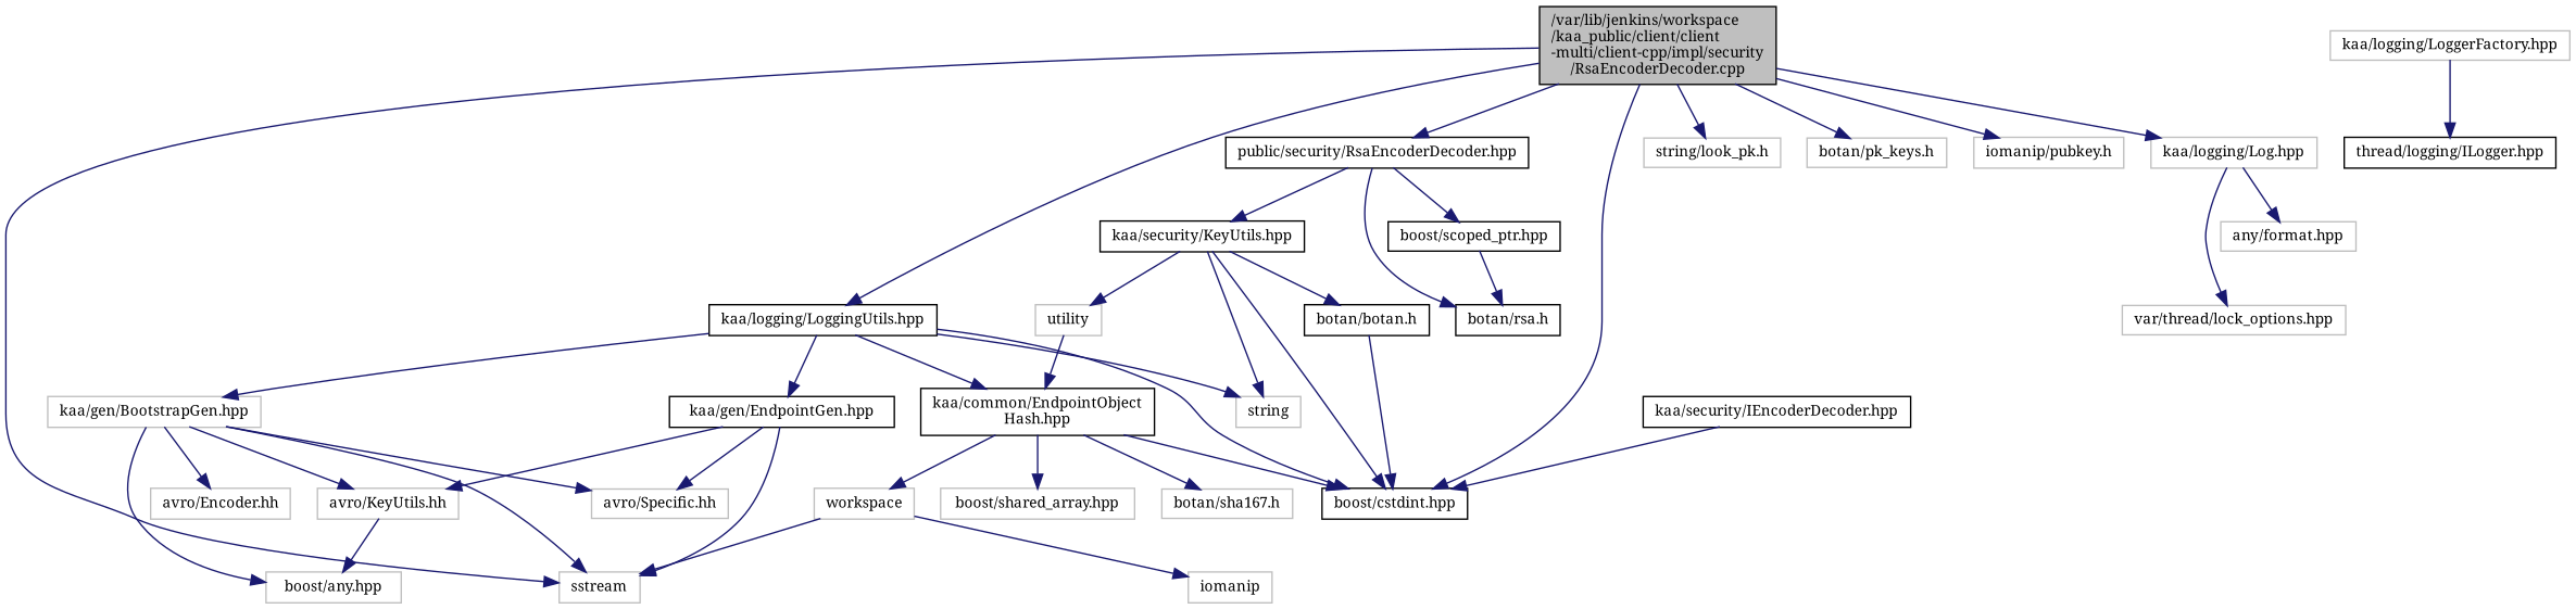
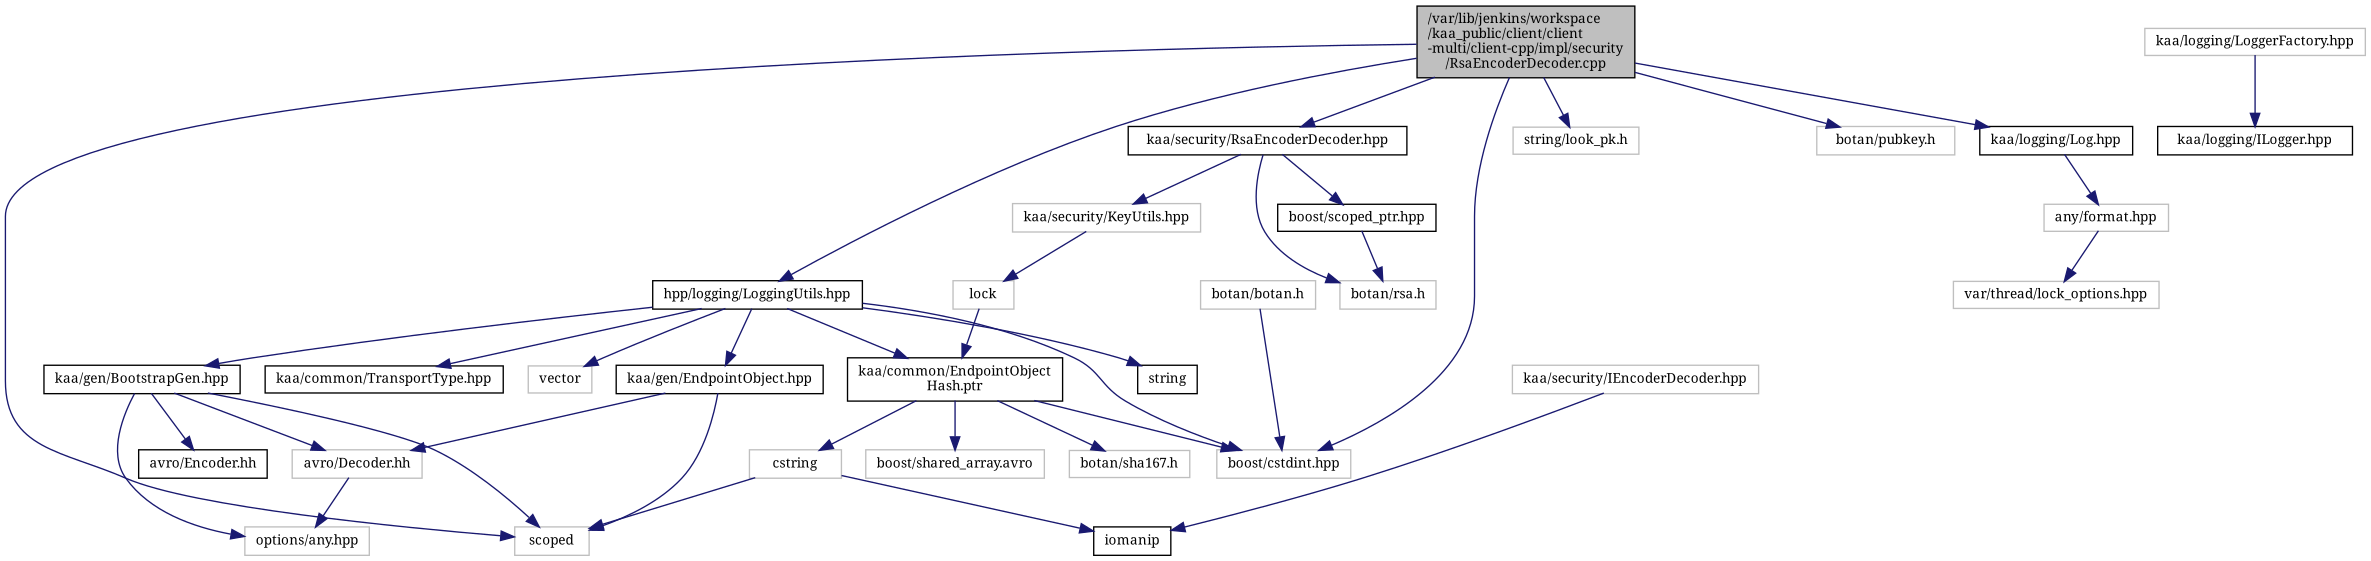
  digraph {
    fontname="Noto Serif"
    node [color=grey75 fontname="Noto Serif" fontsize=10 shape=record]
    edge [color=midnightblue fontname="Noto Serif" fontsize=10 labelfontname=FreeSans labelfontsize=10 style=solid]
    n1 [color=black fillcolor=grey75 fontcolor=black height=0.2 label="/var/lib/jenkins/workspace\l/kaa_public/client/client\l-multi/client-cpp/impl/security\l/RsaEncoderDecoder.cpp" style=filled width=0.4]
-   n2 [color=black height=0.2 label="public/security/RsaEncoderDecoder.hpp" width=0.4]
-   n3 [color=black height=0.2 label="boost/cstdint.hpp" width=0.4]
+   n2 [color=black height=0.2 label="kaa/security/RsaEncoderDecoder.hpp" width=0.4]
+   n3 [height=0.2 label="boost/cstdint.hpp" width=0.4]
    n4 [height=0.2 label="string/look_pk.h" width=0.4]
-   n5 [height=0.2 label="botan/pk_keys.h" width=0.4]
-   n6 [height=0.2 label="iomanip/pubkey.h" width=0.4]
-   n7 [height=0.2 label=sstream width=0.4]
-   n8 [height=0.2 label="kaa/logging/Log.hpp" width=0.4]
-   n9 [color=black height=0.2 label="kaa/logging/LoggingUtils.hpp" width=0.4]
-   n10 [color=black height=0.2 label="kaa/security/KeyUtils.hpp" width=0.4]
-   n11 [color=black height=0.2 label="botan/rsa.h" width=0.4]
+   n6 [height=0.2 label="botan/pubkey.h" width=0.4]
+   n7 [height=0.2 label=scoped width=0.4]
+   n8 [color=black height=0.2 label="kaa/logging/Log.hpp" width=0.4]
+   n9 [color=black height=0.2 label="hpp/logging/LoggingUtils.hpp" width=0.4]
+   n10 [height=0.2 label="kaa/security/KeyUtils.hpp" width=0.4]
+   n11 [height=0.2 label="botan/rsa.h" width=0.4]
    n12 [color=black height=0.2 label="boost/scoped_ptr.hpp" width=0.4]
    n13 [height=0.2 label="any/format.hpp" width=0.4]
    n14 [height=0.2 label="var/thread/lock_options.hpp" width=0.4]
-   n15 [height=0.2 label=string width=0.4]
-   n17 [height=0.2 label="kaa/gen/BootstrapGen.hpp" width=0.4]
-   n18 [color=black height=0.2 label="kaa/gen/EndpointGen.hpp" width=0.4]
-   n19 [color=black height=0.2 label="kaa/common/EndpointObject\lHash.hpp" width=0.4]
-   n21 [color=black height=0.2 label="botan/botan.h" width=0.4]
-   n22 [height=0.2 label=utility width=0.4]
-   n23 [color=black height=0.2 label="kaa/security/IEncoderDecoder.hpp" width=0.4]
+   n15 [color=black height=0.2 label=string width=0.4]
+   n16 [height=0.2 label=vector width=0.4]
+   n17 [color=black height=0.2 label="kaa/gen/BootstrapGen.hpp" width=0.4]
+   n18 [color=black height=0.2 label="kaa/gen/EndpointObject.hpp" width=0.4]
+   n19 [color=black height=0.2 label="kaa/common/EndpointObject\lHash.ptr" width=0.4]
+   n20 [color=black height=0.2 label="kaa/common/TransportType.hpp" width=0.4]
+   n21 [height=0.2 label="botan/botan.h" width=0.4]
+   n22 [height=0.2 label=lock width=0.4]
+   n23 [height=0.2 label="kaa/security/IEncoderDecoder.hpp" width=0.4]
    n24 [height=0.2 label="kaa/logging/LoggerFactory.hpp" width=0.4]
-   n25 [color=black height=0.2 label="thread/logging/ILogger.hpp" width=0.4]
-   n26 [height=0.2 label=iomanip width=0.4]
-   n27 [height=0.2 label="boost/shared_array.hpp" width=0.4]
-   n28 [height=0.2 label="boost/any.hpp" width=0.4]
-   n29 [height=0.2 label="avro/Specific.hh" width=0.4]
-   n30 [height=0.2 label="avro/Encoder.hh" width=0.4]
-   n31 [height=0.2 label="avro/KeyUtils.hh" width=0.4]
-   n32 [height=0.2 label=workspace width=0.4]
+   n25 [color=black height=0.2 label="kaa/logging/ILogger.hpp" width=0.4]
+   n26 [color=black height=0.2 label=iomanip width=0.4]
+   n27 [height=0.2 label="boost/shared_array.avro" width=0.4]
+   n28 [height=0.2 label="options/any.hpp" width=0.4]
+   n30 [color=black height=0.2 label="avro/Encoder.hh" width=0.4]
+   n31 [height=0.2 label="avro/Decoder.hh" width=0.4]
+   n32 [height=0.2 label=cstring width=0.4]
    n33 [height=0.2 label="botan/sha167.h" width=0.4]
    n1 -> n2
    n1 -> n3
    n1 -> n4
-   n1 -> n5
    n1 -> n6
    n1 -> n7
    n1 -> n8
    n1 -> n9
    n2 -> n10
    n2 -> n11
    n2 -> n12
    n8 -> n13
-   n8 -> n14
+   n13 -> n14
    n9 -> n3
    n9 -> n15
+   n9 -> n16
    n9 -> n17
    n9 -> n18
    n9 -> n19
-   n10 -> n3
-   n10 -> n15
-   n10 -> n21
+   n9 -> n20
    n10 -> n22
    n12 -> n11
    n17 -> n7
    n17 -> n28
-   n17 -> n29
    n17 -> n30
    n17 -> n31
    n18 -> n7
-   n18 -> n29
    n18 -> n31
    n19 -> n3
    n19 -> n27
    n19 -> n32
    n19 -> n33
    n21 -> n3
    n22 -> n19
-   n23 -> n3
+   n23 -> n26
    n24 -> n25
    n31 -> n28
    n32 -> n7
    n32 -> n26
  }
